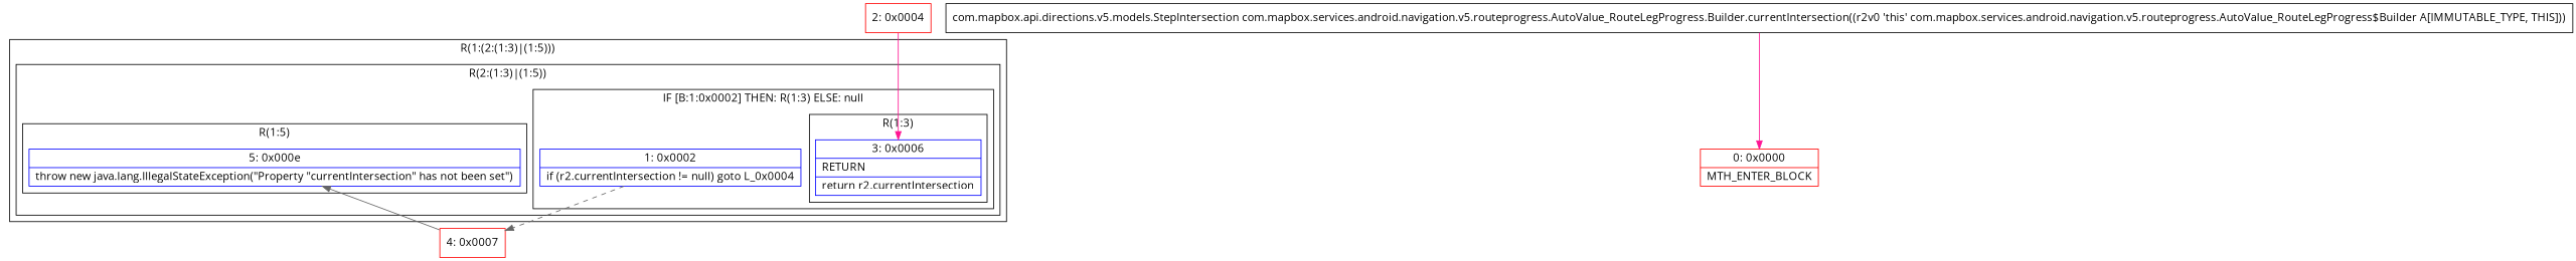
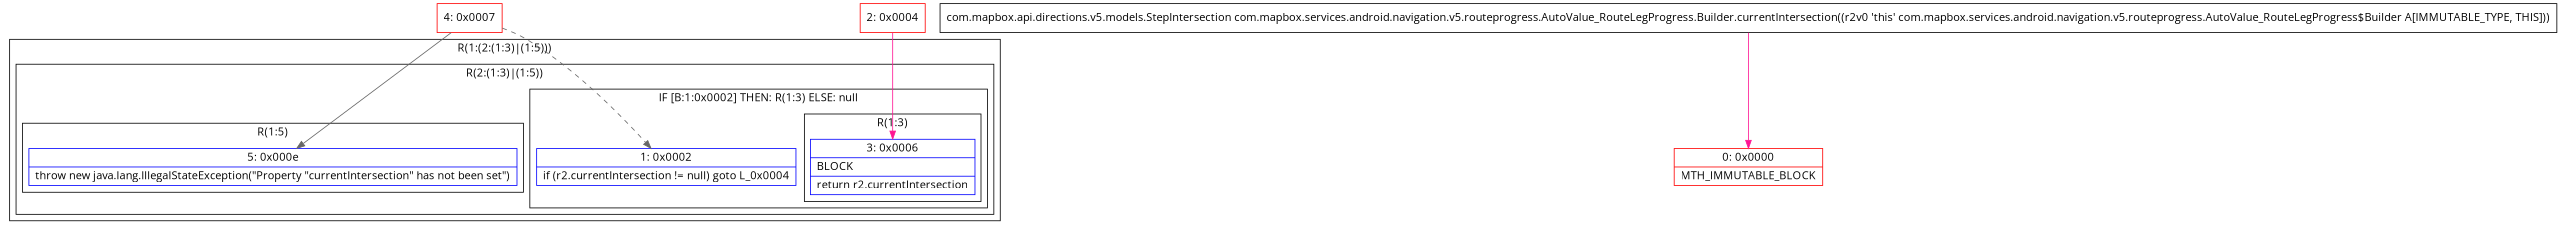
  digraph {
    fontname="Open Sans"
    node [color=blue fontname="Open Sans" shape=record]
    edge [color=gray40 fontname="Open Sans"]
-   n1 [label="{3\:\ 0x0006|RETURN\l|return r2.currentIntersection\l}"]
+   n1 [label="{3\:\ 0x0006|BLOCK\l|return r2.currentIntersection\l}"]
    n2 [label="{1\:\ 0x0002|if (r2.currentIntersection != null) goto L_0x0004\l}"]
    n3 [label="{5\:\ 0x000e|throw new java.lang.IllegalStateException(\"Property \"currentIntersection\" has not been set\")\l}"]
    n4 [color=red label="{4\:\ 0x0007}"]
    n5 [color=red label="{2\:\ 0x0004}"]
-   n6 [color=red label="{0\:\ 0x0000|MTH_ENTER_BLOCK\l}"]
+   n6 [color=red label="{0\:\ 0x0000|MTH_IMMUTABLE_BLOCK\l}"]
    n7 [label="{com.mapbox.api.directions.v5.models.StepIntersection com.mapbox.services.android.navigation.v5.routeprogress.AutoValue_RouteLegProgress.Builder.currentIntersection((r2v0 'this' com.mapbox.services.android.navigation.v5.routeprogress.AutoValue_RouteLegProgress$Builder A[IMMUTABLE_TYPE, THIS])) }" color=""]
    subgraph cluster_1 {
      label="R(1:(2:(1:3)|(1:5)))"
      subgraph cluster_2 {
        label="R(2:(1:3)|(1:5))"
        subgraph cluster_3 {
          label="IF [B:1:0x0002] THEN: R(1:3) ELSE: null"
          n2
          subgraph cluster_4 {
            label="R(1:3)"
            n1
          }
        }
        subgraph cluster_5 {
          label="R(1:5)"
          n3
        }
      }
    }
-   n2 -> n4 [style=dashed]
+   n4 -> n2 [style=dashed]
    n4 -> n3
    n5 -> n1 [color=deeppink]
    n7 -> n6 [color=deeppink]
  }
